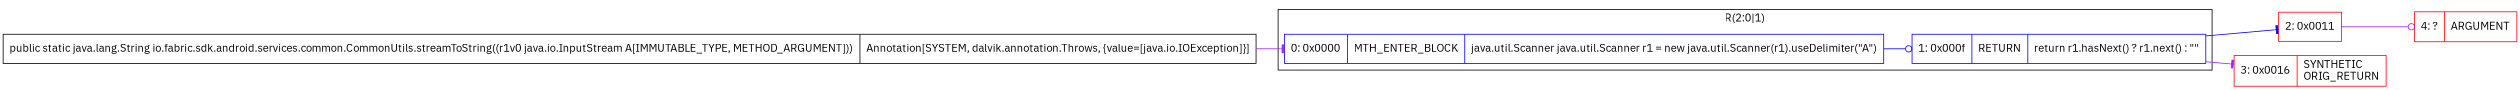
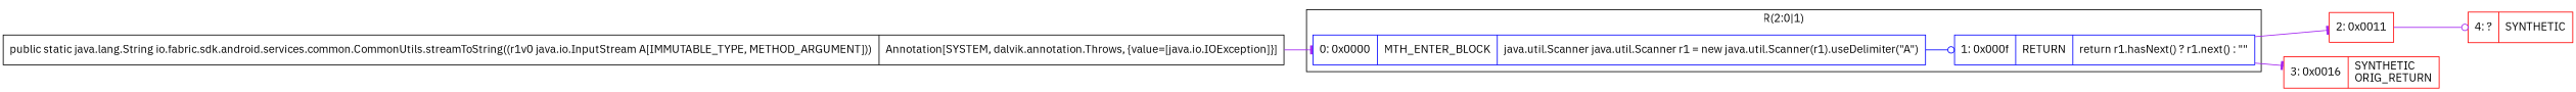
  digraph {
    fontname="IBM Plex Sans"
    rankdir=LR
    node [color=red fontname="IBM Plex Sans" shape=record]
    edge [arrowhead=tee color=purple fontname="IBM Plex Sans"]
    n1 [color=blue label="{0\:\ 0x0000|MTH_ENTER_BLOCK\l|java.util.Scanner java.util.Scanner r1 = new java.util.Scanner(r1).useDelimiter(\"A\")\l}"]
    n2 [color=blue label="{1\:\ 0x000f|RETURN\l|return r1.hasNext() ? r1.next() : \"\"\l}"]
    n3 [label="{2\:\ 0x0011}"]
    n4 [label="{3\:\ 0x0016|SYNTHETIC\lORIG_RETURN\l}"]
-   n5 [label="{4\:\ ?|ARGUMENT\l}"]
+   n5 [label="{4\:\ ?|SYNTHETIC\l}"]
    n6 [label="{public static java.lang.String io.fabric.sdk.android.services.common.CommonUtils.streamToString((r1v0 java.io.InputStream A[IMMUTABLE_TYPE, METHOD_ARGUMENT]))  | Annotation[SYSTEM, dalvik.annotation.Throws, \{value=[java.io.IOException]\}]\l}" color=""]
    subgraph cluster_1 {
      label="R(2:0|1)"
      n1
      n2
    }
    n1 -> n2 [arrowhead=odot color=blue]
-   n2 -> n3 [color=blue]
+   n2 -> n3
    n2 -> n4
    n3 -> n5 [arrowhead=odot]
    n6 -> n1
  }
